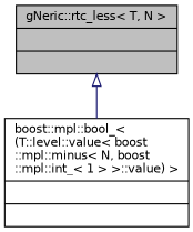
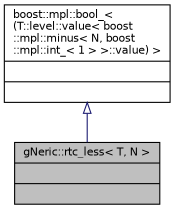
  digraph {
    node [color=black fontname=Helvetica fontsize=10 shape=record]
    n1 [fillcolor=grey75 fontcolor=black height=0.2 label="{gNeric::rtc_less\< T, N \>\n||}" style=filled width=0.4]
    n2 [height=0.2 label="{boost::mpl::bool_\<\l(T::level::value\< boost\l::mpl::minus\< N, boost\l::mpl::int_\< 1 \> \>::value) \>\n||}" width=0.4]
-   n1 -> n2 [arrowtail=onormal color=midnightblue dir=back fontname=Helvetica fontsize=10 labelfontname=Helvetica labelfontsize=10 style=solid]
+   n2 -> n1 [arrowtail=onormal color=midnightblue dir=back fontname=Helvetica fontsize=10 labelfontname=Helvetica labelfontsize=10 style=solid]
  }
